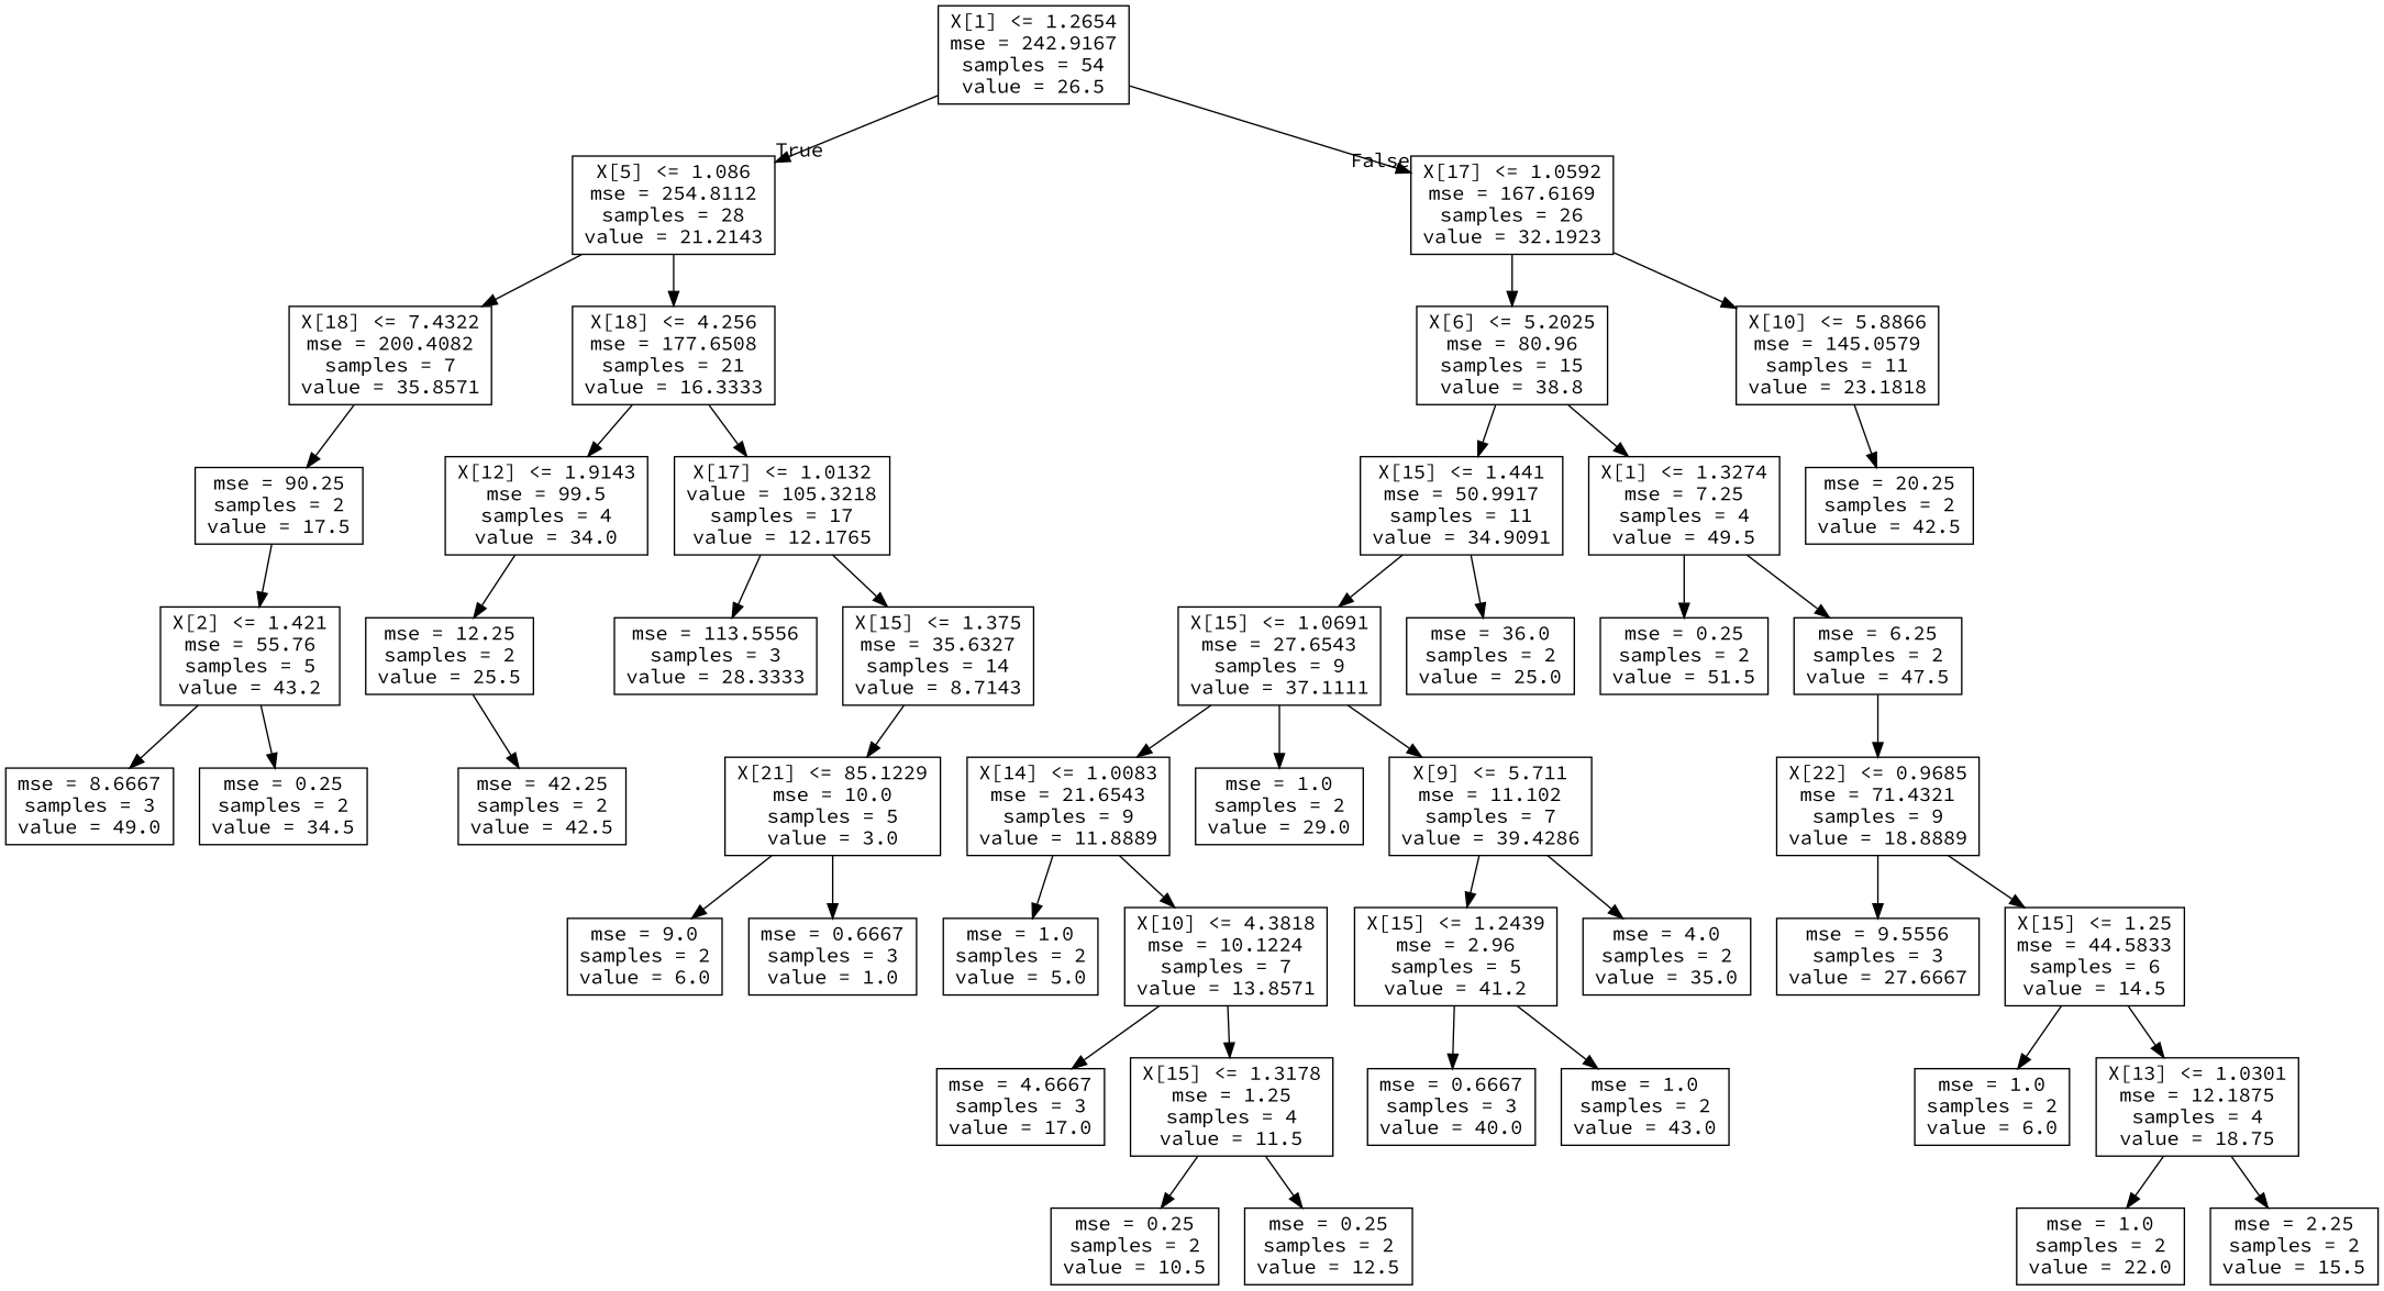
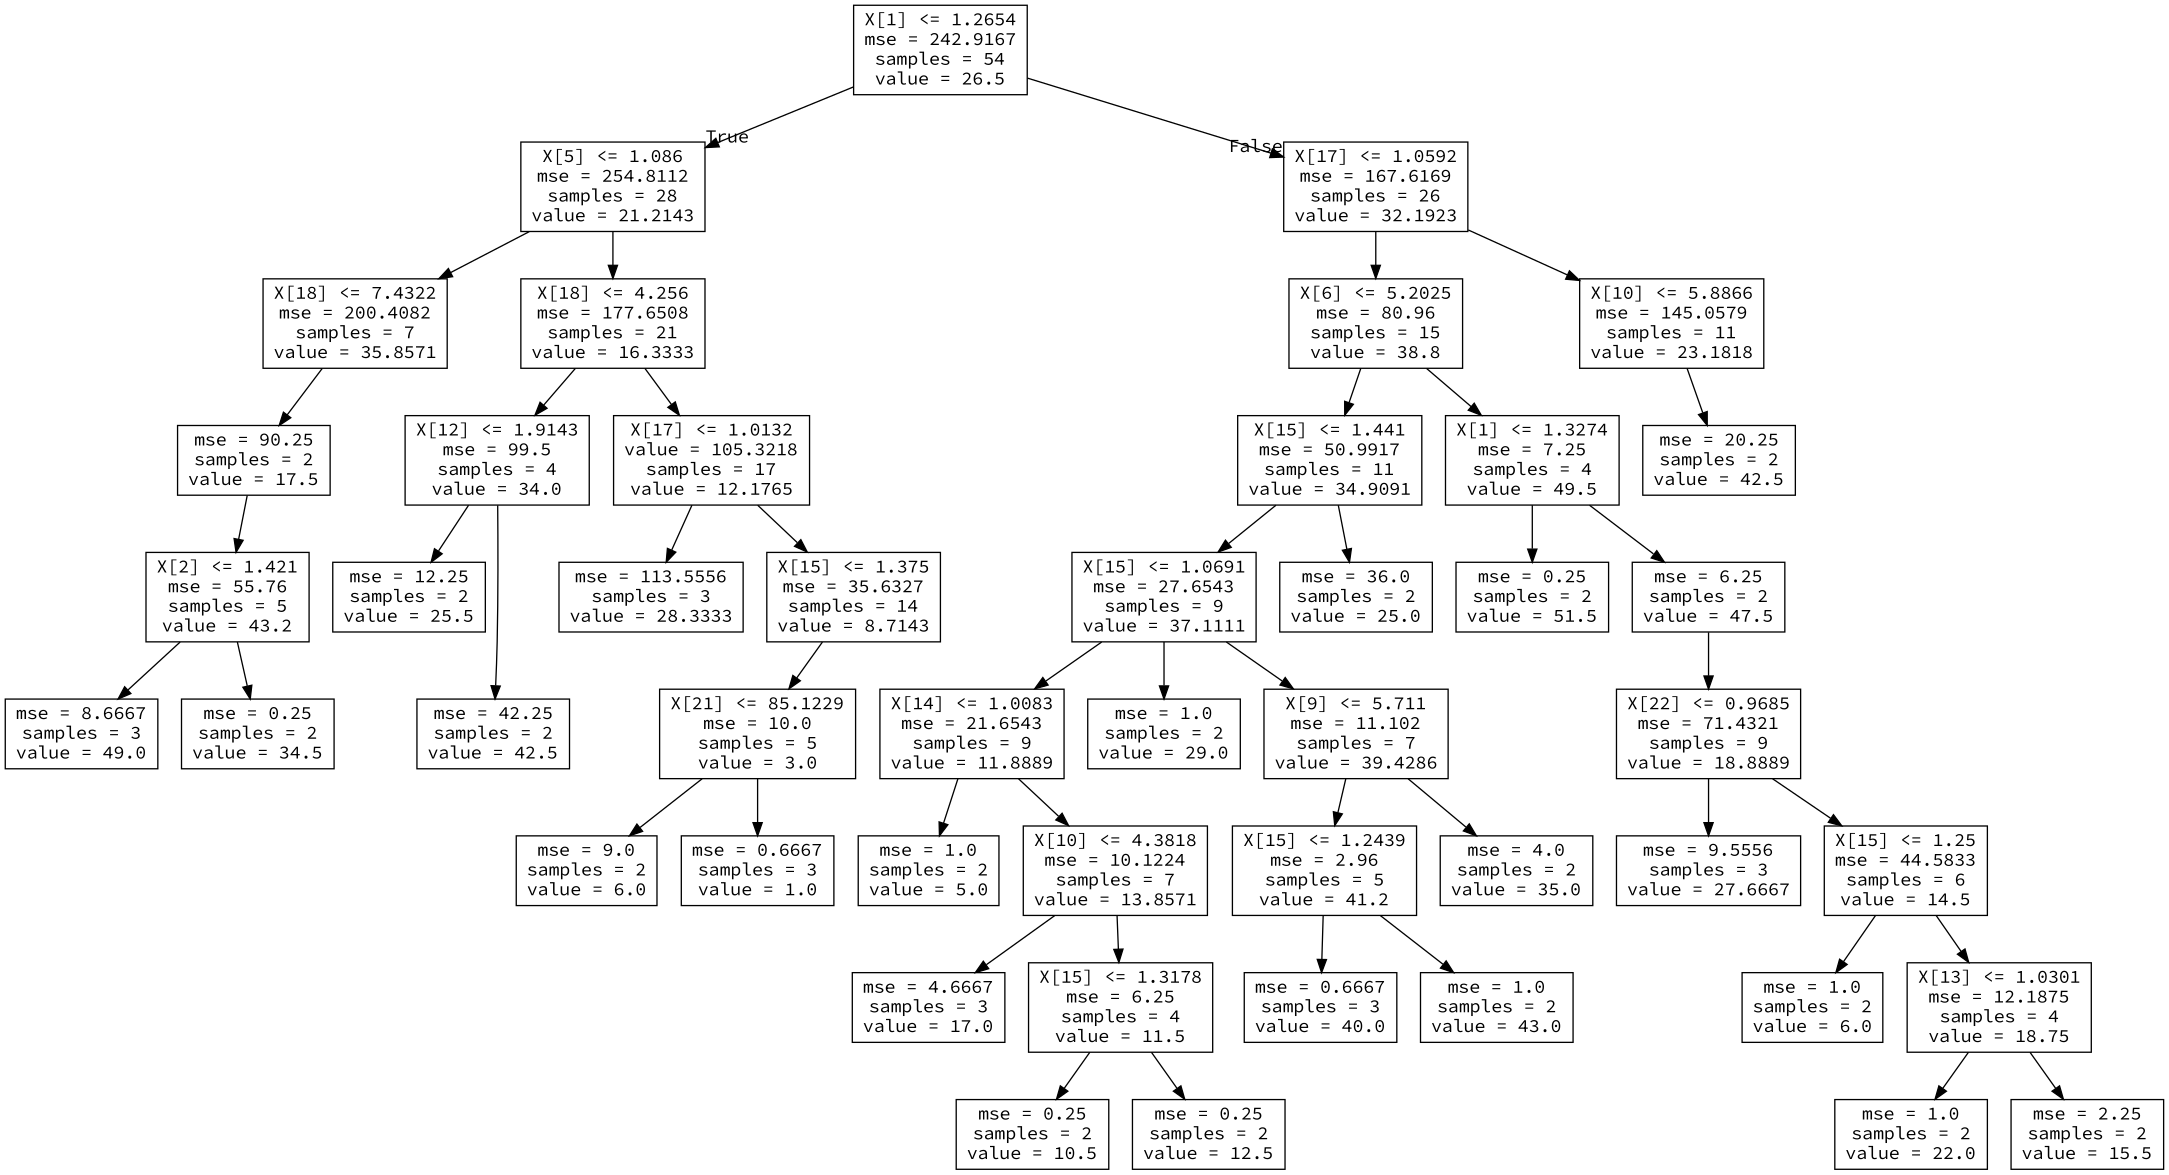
  digraph {
    fontname="Source Code Pro"
    node [fontname="Source Code Pro" shape=box]
    edge [fontname="Source Code Pro"]
    n1 [label="X[1] <= 1.2654\nmse = 242.9167\nsamples = 54\nvalue = 26.5"]
    n2 [label="X[5] <= 1.086\nmse = 254.8112\nsamples = 28\nvalue = 21.2143"]
    n3 [label="X[17] <= 1.0592\nmse = 167.6169\nsamples = 26\nvalue = 32.1923"]
    n4 [label="X[18] <= 7.4322\nmse = 200.4082\nsamples = 7\nvalue = 35.8571"]
    n5 [label="X[18] <= 4.256\nmse = 177.6508\nsamples = 21\nvalue = 16.3333"]
    n6 [label="X[6] <= 5.2025\nmse = 80.96\nsamples = 15\nvalue = 38.8"]
    n7 [label="X[10] <= 5.8866\nmse = 145.0579\nsamples = 11\nvalue = 23.1818"]
    n8 [label="mse = 90.25\nsamples = 2\nvalue = 17.5"]
    n9 [label="X[12] <= 1.9143\nmse = 99.5\nsamples = 4\nvalue = 34.0"]
    n10 [label="X[17] <= 1.0132\nvalue = 105.3218\nsamples = 17\nvalue = 12.1765"]
    n11 [label="X[2] <= 1.421\nmse = 55.76\nsamples = 5\nvalue = 43.2"]
    n12 [label="mse = 8.6667\nsamples = 3\nvalue = 49.0"]
    n13 [label="mse = 0.25\nsamples = 2\nvalue = 34.5"]
    n14 [label="mse = 12.25\nsamples = 2\nvalue = 25.5"]
    n15 [label="mse = 42.25\nsamples = 2\nvalue = 42.5"]
    n16 [label="mse = 113.5556\nsamples = 3\nvalue = 28.3333"]
    n17 [label="X[15] <= 1.375\nmse = 35.6327\nsamples = 14\nvalue = 8.7143"]
    n18 [label="X[21] <= 85.1229\nmse = 10.0\nsamples = 5\nvalue = 3.0"]
    n19 [label="X[14] <= 1.0083\nmse = 21.6543\nsamples = 9\nvalue = 11.8889"]
    n20 [label="mse = 1.0\nsamples = 2\nvalue = 5.0"]
    n21 [label="X[10] <= 4.3818\nmse = 10.1224\nsamples = 7\nvalue = 13.8571"]
    n22 [label="mse = 9.0\nsamples = 2\nvalue = 6.0"]
    n23 [label="mse = 0.6667\nsamples = 3\nvalue = 1.0"]
    n24 [label="mse = 4.6667\nsamples = 3\nvalue = 17.0"]
-   n25 [label="X[15] <= 1.3178\nmse = 1.25\nsamples = 4\nvalue = 11.5"]
+   n25 [label="X[15] <= 1.3178\nmse = 6.25\nsamples = 4\nvalue = 11.5"]
    n26 [label="mse = 0.25\nsamples = 2\nvalue = 10.5"]
    n27 [label="mse = 0.25\nsamples = 2\nvalue = 12.5"]
    n28 [label="X[15] <= 1.441\nmse = 50.9917\nsamples = 11\nvalue = 34.9091"]
    n29 [label="X[1] <= 1.3274\nmse = 7.25\nsamples = 4\nvalue = 49.5"]
    n30 [label="mse = 20.25\nsamples = 2\nvalue = 42.5"]
    n31 [label="X[15] <= 1.0691\nmse = 27.6543\nsamples = 9\nvalue = 37.1111"]
    n32 [label="mse = 36.0\nsamples = 2\nvalue = 25.0"]
    n33 [label="mse = 0.25\nsamples = 2\nvalue = 51.5"]
    n34 [label="mse = 6.25\nsamples = 2\nvalue = 47.5"]
    n35 [label="mse = 1.0\nsamples = 2\nvalue = 29.0"]
    n36 [label="X[9] <= 5.711\nmse = 11.102\nsamples = 7\nvalue = 39.4286"]
    n37 [label="X[15] <= 1.2439\nmse = 2.96\nsamples = 5\nvalue = 41.2"]
    n38 [label="mse = 4.0\nsamples = 2\nvalue = 35.0"]
    n39 [label="mse = 0.6667\nsamples = 3\nvalue = 40.0"]
    n40 [label="mse = 1.0\nsamples = 2\nvalue = 43.0"]
    n41 [label="X[22] <= 0.9685\nmse = 71.4321\nsamples = 9\nvalue = 18.8889"]
    n42 [label="mse = 9.5556\nsamples = 3\nvalue = 27.6667"]
    n43 [label="X[15] <= 1.25\nmse = 44.5833\nsamples = 6\nvalue = 14.5"]
    n44 [label="mse = 1.0\nsamples = 2\nvalue = 6.0"]
    n45 [label="X[13] <= 1.0301\nmse = 12.1875\nsamples = 4\nvalue = 18.75"]
    n46 [label="mse = 1.0\nsamples = 2\nvalue = 22.0"]
    n47 [label="mse = 2.25\nsamples = 2\nvalue = 15.5"]
    n1 -> n2 [headlabel=True labelangle=45 labeldistance=2.5]
    n1 -> n3 [headlabel=False labelangle=-45 labeldistance=2.5]
    n2 -> n4
    n2 -> n5
    n3 -> n6
    n3 -> n7
    n4 -> n8
    n5 -> n9
    n5 -> n10
    n6 -> n28
    n6 -> n29
    n7 -> n30
    n8 -> n11
    n9 -> n14
-   n14 -> n15
+   n9 -> n15
    n10 -> n16
    n10 -> n17
    n11 -> n12
    n11 -> n13
    n17 -> n18
    n18 -> n22
    n18 -> n23
    n19 -> n20
    n19 -> n21
    n21 -> n24
    n21 -> n25
    n25 -> n26
    n25 -> n27
    n28 -> n31
    n28 -> n32
    n29 -> n33
    n29 -> n34
    n31 -> n19
    n31 -> n35
    n31 -> n36
    n34 -> n41
    n36 -> n37
    n36 -> n38
    n37 -> n39
    n37 -> n40
    n41 -> n42
    n41 -> n43
    n43 -> n44
    n43 -> n45
    n45 -> n46
    n45 -> n47
  }
